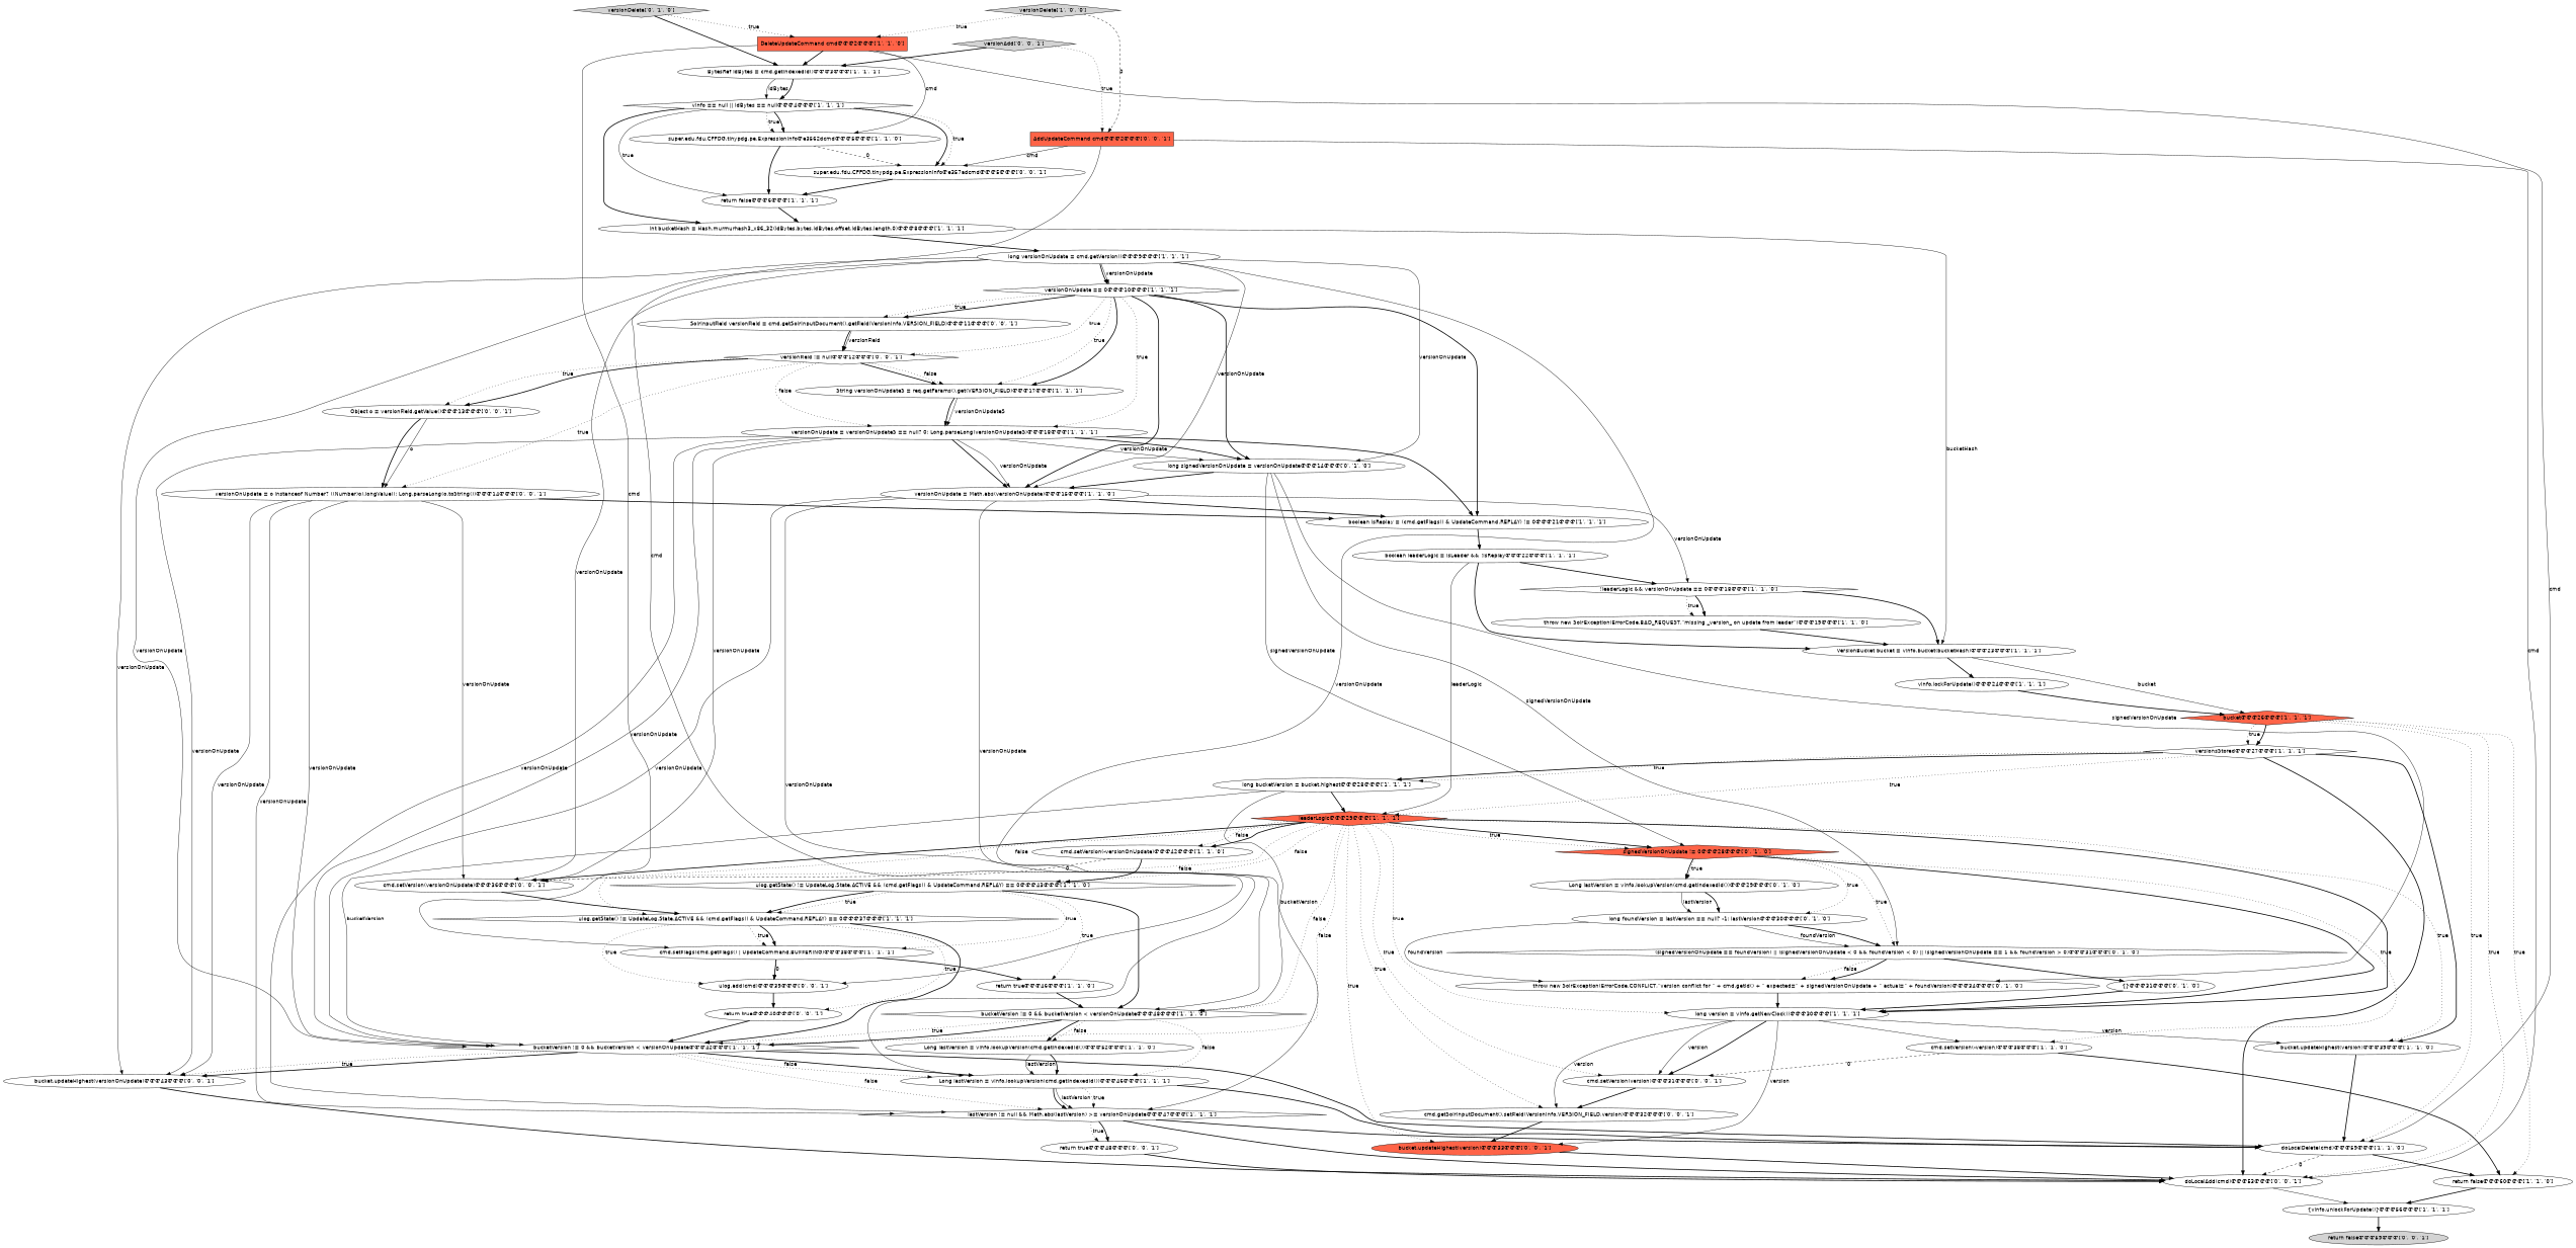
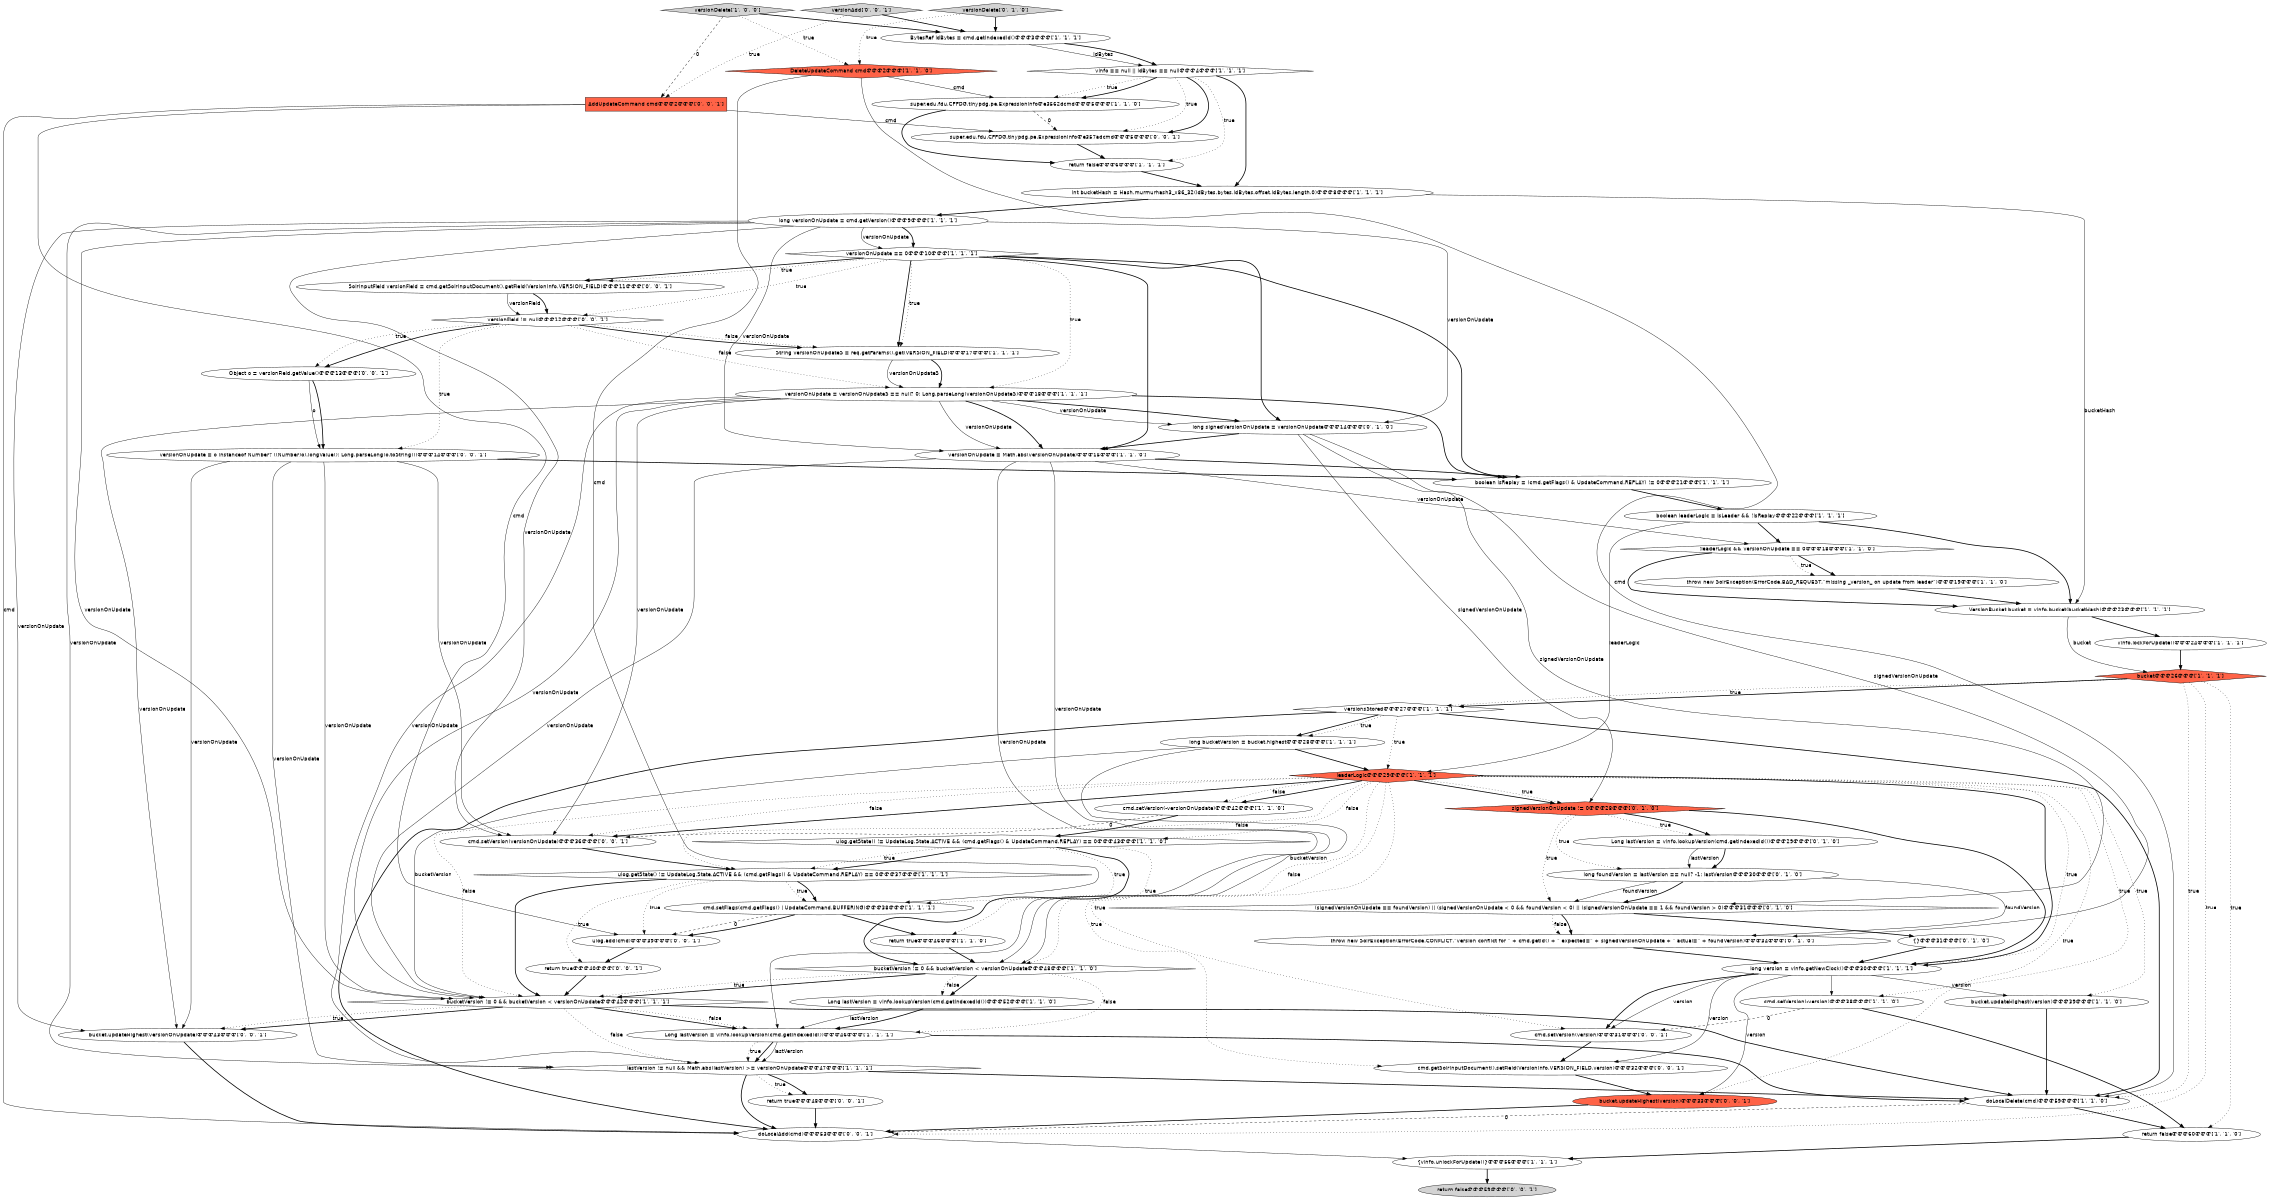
  digraph {
    fontname="DejaVu Sans"
    node [fillcolor=white fontname="DejaVu Sans" shape=ellipse style=filled]
    edge [fontname="DejaVu Sans" style=bold]
    n1 [label="versionOnUpdate == 0@@@10@@@['1', '1', '1']" shape=diamond]
    n2 [label="versionOnUpdate = versionOnUpdateS == null? 0: Long.parseLong(versionOnUpdateS)@@@18@@@['1', '1', '1']"]
    n3 [label="SolrInputField versionField = cmd.getSolrInputDocument().getField(VersionInfo.VERSION_FIELD)@@@11@@@['0', '0', '1']"]
    n4 [label="String versionOnUpdateS = req.getParams().get(VERSION_FIELD)@@@17@@@['1', '1', '1']"]
    n5 [label="versionField != null@@@12@@@['0', '0', '1']" shape=diamond]
    n6 [label="boolean isReplay = (cmd.getFlags() & UpdateCommand.REPLAY) != 0@@@21@@@['1', '1', '1']"]
    n7 [label="versionOnUpdate = Math.abs(versionOnUpdate)@@@15@@@['1', '1', '0']"]
    n8 [label="long signedVersionOnUpdate = versionOnUpdate@@@14@@@['0', '1', '0']"]
    n9 [label="bucketVersion != 0 && bucketVersion < versionOnUpdate@@@42@@@['1', '1', '1']" shape=diamond]
    n10 [label="bucket.updateHighest(versionOnUpdate)@@@43@@@['0', '0', '1']"]
    n11 [label="cmd.setVersion(versionOnUpdate)@@@36@@@['0', '0', '1']"]
    n12 [label="lastVersion != null && Math.abs(lastVersion) >= versionOnUpdate@@@47@@@['1', '1', '1']" shape=diamond]
    n13 [label="Object o = versionField.getValue()@@@13@@@['0', '0', '1']"]
    n14 [label="versionOnUpdate = o instanceof Number? ((Number)o).longValue(): Long.parseLong(o.toString())@@@14@@@['0', '0', '1']"]
    n15 [label="boolean leaderLogic = isLeader && !isReplay@@@22@@@['1', '1', '1']"]
    n16 [label="bucketVersion != 0 && bucketVersion < versionOnUpdate@@@48@@@['1', '1', '0']" shape=diamond]
    n17 [label="!leaderLogic && versionOnUpdate == 0@@@18@@@['1', '1', '0']" shape=diamond]
    n18 [label="Long lastVersion = vinfo.lookupVersion(cmd.getIndexedId())@@@46@@@['1', '1', '1']"]
    n19 [fillcolor=tomato label="signedVersionOnUpdate != 0@@@28@@@['0', '1', '0']" shape=diamond]
    n20 [label="(signedVersionOnUpdate == foundVersion) || (signedVersionOnUpdate < 0 && foundVersion < 0) || (signedVersionOnUpdate == 1 && foundVersion > 0)@@@31@@@['0', '1', '0']" shape=diamond]
    n21 [label="throw new SolrException(ErrorCode.CONFLICT,\"version conflict for \" + cmd.getId() + \" expected=\" + signedVersionOnUpdate + \" actual=\" + foundVersion)@@@34@@@['0', '1', '0']"]
    n22 [label="ulog.getState() != UpdateLog.State.ACTIVE && (cmd.getFlags() & UpdateCommand.REPLAY) == 0@@@37@@@['1', '1', '1']" shape=diamond]
    n23 [label="cmd.setFlags(cmd.getFlags() | UpdateCommand.BUFFERING)@@@38@@@['1', '1', '1']"]
    n24 [label="return true@@@40@@@['0', '0', '1']"]
    n25 [label="ulog.add(cmd)@@@39@@@['0', '0', '1']"]
    n26 [label="return true@@@46@@@['1', '1', '0']"]
    n27 [label="doLocalDelete(cmd)@@@59@@@['1', '1', '0']"]
    n28 [label="ulog.getState() != UpdateLog.State.ACTIVE && (cmd.getFlags() & UpdateCommand.REPLAY) == 0@@@43@@@['1', '1', '0']" shape=diamond]
    n29 [label="Long lastVersion = vinfo.lookupVersion(cmd.getIndexedId())@@@52@@@['1', '1', '0']"]
    n30 [label="long bucketVersion = bucket.highest@@@28@@@['1', '1', '1']"]
    n31 [fillcolor=tomato label="leaderLogic@@@29@@@['1', '1', '1']" shape=diamond]
    n32 [label="long version = vinfo.getNewClock()@@@30@@@['1', '1', '1']"]
    n33 [label="cmd.getSolrInputDocument().setField(VersionInfo.VERSION_FIELD,version)@@@32@@@['0', '0', '1']"]
    n34 [fillcolor=tomato label="bucket.updateHighest(version)@@@33@@@['0', '0', '1']"]
    n35 [label="cmd.setVersion(version)@@@31@@@['0', '0', '1']"]
    n36 [label="cmd.setVersion(-versionOnUpdate)@@@42@@@['1', '1', '0']"]
    n37 [label="bucket.updateHighest(version)@@@39@@@['1', '1', '0']"]
    n38 [label="cmd.setVersion(-version)@@@38@@@['1', '1', '0']"]
    n39 [label="Long lastVersion = vinfo.lookupVersion(cmd.getIndexedId())@@@29@@@['0', '1', '0']"]
    n40 [label="long foundVersion = lastVersion == null? -1: lastVersion@@@30@@@['0', '1', '0']"]
    n41 [label="{}@@@31@@@['0', '1', '0']"]
    n42 [label="{vinfo.unlockForUpdate()}@@@56@@@['1', '1', '1']"]
    n43 [fillcolor=lightgray label="return false@@@59@@@['0', '0', '1']"]
    n44 [label="versionsStored@@@27@@@['1', '1', '1']" shape=diamond]
    n45 [label="doLocalAdd(cmd)@@@53@@@['0', '0', '1']"]
    n46 [label="return false@@@60@@@['1', '1', '0']"]
    n47 [label="int bucketHash = Hash.murmurhash3_x86_32(idBytes.bytes,idBytes.offset,idBytes.length,0)@@@8@@@['1', '1', '1']"]
    n48 [label="long versionOnUpdate = cmd.getVersion()@@@9@@@['1', '1', '1']"]
    n49 [label="VersionBucket bucket = vinfo.bucket(bucketHash)@@@23@@@['1', '1', '1']"]
    n50 [label="vinfo.lockForUpdate()@@@24@@@['1', '1', '1']"]
    n51 [fillcolor=tomato label="bucket@@@26@@@['1', '1', '1']" shape=diamond]
    n52 [label="throw new SolrException(ErrorCode.BAD_REQUEST,\"missing _version_ on update from leader\")@@@19@@@['1', '1', '0']"]
    n53 [label="return true@@@48@@@['0', '0', '1']"]
    n54 [label="super.edu.fdu.CPPDG.tinypdg.pe.ExpressionInfo@e3562dcmd@@@5@@@['1', '1', '0']"]
    n55 [label="super.edu.fdu.CPPDG.tinypdg.pe.ExpressionInfo@e357adcmd@@@5@@@['0', '0', '1']"]
    n56 [label="return false@@@6@@@['1', '1', '1']"]
-   n57 [fillcolor=tomato label="DeleteUpdateCommand cmd@@@2@@@['1', '1', '0']" shape=box]
+   n57 [fillcolor=tomato label="DeleteUpdateCommand cmd@@@2@@@['1', '1', '0']" shape=diamond]
    n58 [fillcolor=tomato label="AddUpdateCommand cmd@@@2@@@['0', '0', '1']" shape=box]
    n59 [label="BytesRef idBytes = cmd.getIndexedId()@@@3@@@['1', '1', '1']"]
    n60 [label="vinfo == null || idBytes == null@@@4@@@['1', '1', '1']" shape=diamond]
    n61 [fillcolor=lightgray label="versionAdd['0', '0', '1']" shape=diamond]
    n62 [fillcolor=lightgray label="versionDelete['1', '0', '0']" shape=diamond]
    n63 [fillcolor=lightgray label="versionDelete['0', '1', '0']" shape=diamond]
    n1 -> n2 [label=true style=dotted]
    n1 -> n3
    n1 -> n3 [label=true style=dotted]
    n1 -> n4 [label=true style=dotted]
    n1 -> n4
    n1 -> n5 [label=true style=dotted]
    n1 -> n6
    n1 -> n7
    n1 -> n8
    n2 -> n6
    n2 -> n7
    n2 -> n7 [label=versionOnUpdate style=solid]
    n2 -> n8
    n2 -> n8 [label=versionOnUpdate style=solid]
    n2 -> n9 [label=versionOnUpdate style=solid]
    n2 -> n10 [label=versionOnUpdate style=solid]
    n2 -> n11 [label=versionOnUpdate style=solid]
    n2 -> n12 [label=versionOnUpdate style=solid]
    n3 -> n5
    n3 -> n5 [label=versionField style=solid]
    n4 -> n2 [label=versionOnUpdateS style=solid]
    n4 -> n2
    n5 -> n2 [label=false style=dotted]
    n5 -> n4
    n5 -> n4 [label=false style=dotted]
    n5 -> n13
    n5 -> n13 [label=true style=dotted]
    n5 -> n14 [label=true style=dotted]
    n6 -> n15
    n7 -> n6
    n7 -> n9 [label=versionOnUpdate style=solid]
    n7 -> n16 [label=versionOnUpdate style=solid]
    n7 -> n17 [label=versionOnUpdate style=solid]
    n7 -> n18 [label=versionOnUpdate style=solid]
    n8 -> n7
    n8 -> n19 [label=signedVersionOnUpdate style=solid]
    n8 -> n20 [label=signedVersionOnUpdate style=solid]
    n8 -> n21 [label=signedVersionOnUpdate style=solid]
    n9 -> n10
    n9 -> n10 [label=true style=dotted]
    n9 -> n12 [label=false style=dotted]
    n9 -> n18
    n9 -> n18 [label=false style=dotted]
    n9 -> n27
    n10 -> n45
    n11 -> n22
    n12 -> n27
    n12 -> n45
    n12 -> n53 [label=true style=dotted]
    n12 -> n53
    n13 -> n14 [label=o style=solid]
    n13 -> n14
    n14 -> n6
    n14 -> n9 [label=versionOnUpdate style=solid]
    n14 -> n10 [label=versionOnUpdate style=solid]
    n14 -> n11 [label=versionOnUpdate style=solid]
    n14 -> n12 [label=versionOnUpdate style=solid]
    n15 -> n17
    n15 -> n31 [label=leaderLogic style=solid]
    n15 -> n49
    n16 -> n9
    n16 -> n9 [label=true style=dotted]
    n16 -> n18 [label=false style=dotted]
    n16 -> n29
    n16 -> n29 [label=false style=dotted]
    n17 -> n49
    n17 -> n52
    n17 -> n52 [label=true style=dotted]
    n18 -> n12 [label=lastVersion style=solid]
    n18 -> n12 [label=true style=dotted]
    n18 -> n12
    n18 -> n27
    n19 -> n20 [label=true style=dotted]
    n19 -> n32
    n19 -> n39 [label=true style=dotted]
    n19 -> n39
    n19 -> n40 [label=true style=dotted]
    n20 -> n21 [label=false style=dotted]
    n20 -> n21
    n20 -> n41
    n21 -> n32
    n22 -> n9
    n22 -> n23 [label=true style=dotted]
    n22 -> n23
    n22 -> n24 [label=true style=dotted]
    n22 -> n25 [label=true style=dotted]
    n23 -> n25
    n23 -> n25 [label=0 style=dashed]
    n23 -> n26
    n24 -> n9
    n25 -> n24
    n26 -> n16
    n27 -> n45 [label=0 style=dashed]
    n27 -> n46
    n28 -> n16
    n28 -> n22 [label=true style=dotted]
    n28 -> n22
    n28 -> n23 [label=true style=dotted]
    n28 -> n26 [label=true style=dotted]
    n29 -> n18 [label=lastVersion style=solid]
    n29 -> n18
    n30 -> n9 [label=bucketVersion style=solid]
    n30 -> n16 [label=bucketVersion style=solid]
    n30 -> n31
    n31 -> n9 [label=false style=dotted]
    n31 -> n11
    n31 -> n11 [label=false style=dotted]
    n31 -> n16 [label=false style=dotted]
    n31 -> n19
    n31 -> n19 [label=true style=dotted]
    n31 -> n22 [label=false style=dotted]
    n31 -> n28 [label=false style=dotted]
    n31 -> n32
    n31 -> n32 [label=true style=dotted]
    n31 -> n33 [label=true style=dotted]
    n31 -> n34 [label=true style=dotted]
    n31 -> n35 [label=true style=dotted]
    n31 -> n36 [label=false style=dotted]
    n31 -> n36
    n31 -> n37 [label=true style=dotted]
-   n19 -> n38 [label=true style=dotted]
+   n31 -> n38 [label=true style=dotted]
    n32 -> n33 [label=version style=solid]
    n32 -> n34 [label=version style=solid]
    n32 -> n35 [label=version style=solid]
    n32 -> n35
    n32 -> n37 [label=version style=solid]
    n32 -> n38 [style=solid]
    n33 -> n34
    n34 -> n45
    n35 -> n33
    n36 -> n11 [label=0 style=dashed]
    n36 -> n28
    n37 -> n27
    n38 -> n35 [label=0 style=dashed]
    n38 -> n46
    n39 -> n40
    n39 -> n40 [label=lastVersion style=solid]
    n40 -> n20 [label=foundVersion style=solid]
    n40 -> n20
    n40 -> n21 [label=foundVersion style=solid]
    n41 -> n32
    n42 -> n43
-   n44 -> n37
+   n44 -> n27
    n44 -> n30
    n44 -> n30 [label=true style=dotted]
    n44 -> n31 [label=true style=dotted]
    n44 -> n45
    n45 -> n42 [style=solid]
    n46 -> n42
    n47 -> n48
    n47 -> n49 [label=bucketHash style=solid]
    n48 -> n1
    n48 -> n1 [label=versionOnUpdate style=solid]
    n48 -> n7 [label=versionOnUpdate style=solid]
    n48 -> n8 [label=versionOnUpdate style=solid]
    n48 -> n9 [label=versionOnUpdate style=solid]
    n48 -> n10 [label=versionOnUpdate style=solid]
    n48 -> n11 [label=versionOnUpdate style=solid]
    n48 -> n12 [label=versionOnUpdate style=solid]
    n49 -> n50
    n49 -> n51 [label=bucket style=solid]
    n50 -> n51
    n51 -> n27 [label=true style=dotted]
    n51 -> n44
    n51 -> n44 [label=true style=dotted]
    n51 -> n45 [label=true style=dotted]
    n51 -> n46 [label=true style=dotted]
    n52 -> n49
    n53 -> n45
    n54 -> n55 [label=0 style=dashed]
    n54 -> n56
    n55 -> n56
    n56 -> n47
    n57 -> n23 [label=cmd style=solid]
    n57 -> n27 [label=cmd style=solid]
    n57 -> n54 [label=cmd style=solid]
    n58 -> n25 [label=cmd style=solid]
    n58 -> n45 [label=cmd style=solid]
    n58 -> n55 [label=cmd style=solid]
    n59 -> n60 [label=idBytes style=solid]
    n59 -> n60
    n60 -> n47
    n60 -> n54 [label=true style=dotted]
    n60 -> n54
    n60 -> n55
    n60 -> n55 [label=true style=dotted]
-   n60 -> n56 [label=true style=solid]
+   n60 -> n56 [label=true style=dotted]
    n61 -> n58 [label=true style=dotted]
    n61 -> n59
    n62 -> n57 [label=true style=dotted]
    n62 -> n58 [label=0 style=dashed]
-   n57 -> n59
+   n62 -> n59
    n63 -> n57 [label=true style=dotted]
    n63 -> n59
  }
